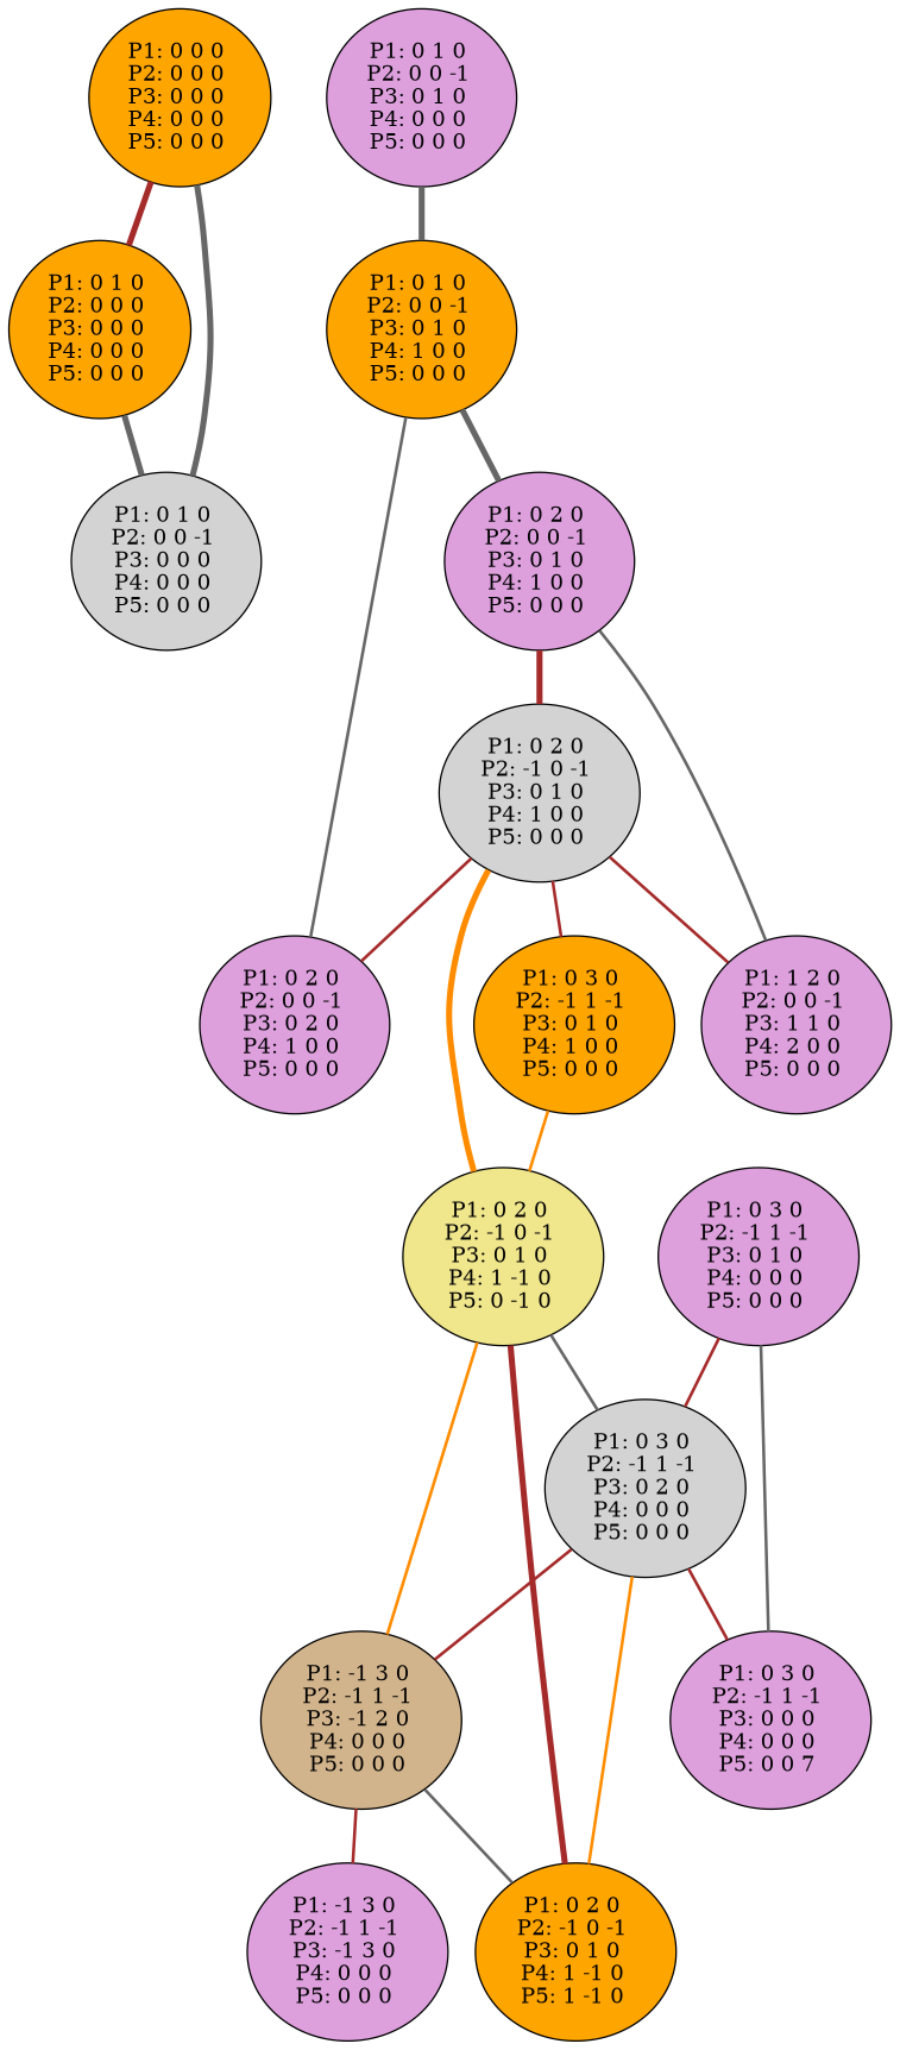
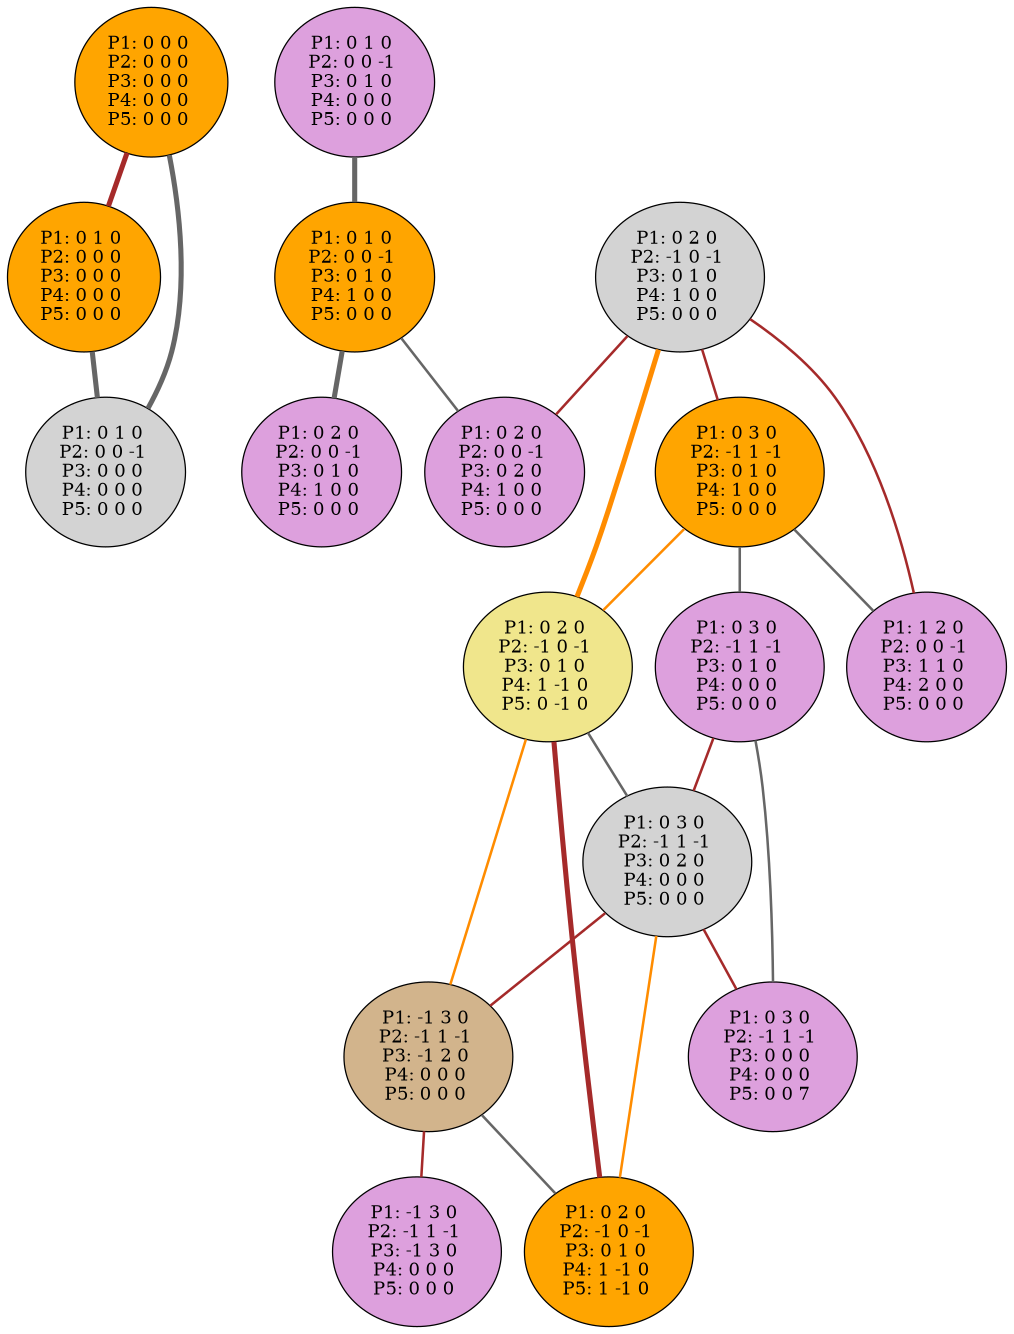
  graph {
    color=black
    node [fillcolor=plum style=filled]
    edge [color=brown style=bold]
    n1 [fillcolor=orange label="P1: 0 0 0 \nP2: 0 0 0 \nP3: 0 0 0 \nP4: 0 0 0 \nP5: 0 0 0 \n"]
    n2 [fillcolor=orange label="P1: 0 1 0 \nP2: 0 0 0 \nP3: 0 0 0 \nP4: 0 0 0 \nP5: 0 0 0 \n"]
    n3 [fillcolor=lightgrey label="P1: 0 1 0 \nP2: 0 0 -1 \nP3: 0 0 0 \nP4: 0 0 0 \nP5: 0 0 0 \n"]
    n4 [label="P1: 0 1 0 \nP2: 0 0 -1 \nP3: 0 1 0 \nP4: 0 0 0 \nP5: 0 0 0 \n"]
    n5 [fillcolor=orange label="P1: 0 1 0 \nP2: 0 0 -1 \nP3: 0 1 0 \nP4: 1 0 0 \nP5: 0 0 0 \n"]
    n6 [label="P1: 0 2 0 \nP2: 0 0 -1 \nP3: 0 1 0 \nP4: 1 0 0 \nP5: 0 0 0 \n"]
    n7 [label="P1: 0 2 0 \nP2: 0 0 -1 \nP3: 0 2 0 \nP4: 1 0 0 \nP5: 0 0 0 \n"]
    n8 [fillcolor=lightgrey label="P1: 0 2 0 \nP2: -1 0 -1 \nP3: 0 1 0 \nP4: 1 0 0 \nP5: 0 0 0 \n"]
    n9 [label="P1: 1 2 0 \nP2: 0 0 -1 \nP3: 1 1 0 \nP4: 2 0 0 \nP5: 0 0 0 \n"]
    n10 [fillcolor=orange label="P1: 0 3 0 \nP2: -1 1 -1 \nP3: 0 1 0 \nP4: 1 0 0 \nP5: 0 0 0 \n"]
    n11 [fillcolor=khaki label="P1: 0 2 0 \nP2: -1 0 -1 \nP3: 0 1 0 \nP4: 1 -1 0 \nP5: 0 -1 0 \n"]
    n12 [label="P1: 0 3 0 \nP2: -1 1 -1 \nP3: 0 1 0 \nP4: 0 0 0 \nP5: 0 0 0 \n"]
    n13 [fillcolor=lightgrey label="P1: 0 3 0 \nP2: -1 1 -1 \nP3: 0 2 0 \nP4: 0 0 0 \nP5: 0 0 0 \n"]
    n14 [fillcolor=tan label="P1: -1 3 0 \nP2: -1 1 -1 \nP3: -1 2 0 \nP4: 0 0 0 \nP5: 0 0 0 \n"]
    n15 [fillcolor=orange label="P1: 0 2 0 \nP2: -1 0 -1 \nP3: 0 1 0 \nP4: 1 -1 0 \nP5: 1 -1 0 \n"]
    n16 [label="P1: 0 3 0 \nP2: -1 1 -1 \nP3: 0 0 0 \nP4: 0 0 0 \nP5: 0 0 7 \n"]
    n17 [label="P1: -1 3 0 \nP2: -1 1 -1 \nP3: -1 3 0 \nP4: 0 0 0 \nP5: 0 0 0 \n"]
    n1 -- n2 [penwidth=4.0]
    n2 -- n3 [color=gray40 penwidth=4.0]
    n3 -- n1 [color=gray40 penwidth=4.0]
    n4 -- n5 [color=gray40 penwidth=4.0]
    n5 -- n6 [color=gray40 penwidth=4.0]
    n5 -- n7 [color=gray40]
-   n6 -- n8 [penwidth=4.0]
-   n6 -- n9 [color=gray40]
+   n10 -- n9 [color=gray40]
    n8 -- n7
    n8 -- n9
    n8 -- n10
    n8 -- n11 [color=darkorange penwidth=4.0]
    n10 -- n11 [color=darkorange]
+   n10 -- n12 [color=gray40]
    n11 -- n13 [color=gray40]
    n11 -- n14 [color=darkorange]
    n11 -- n15 [penwidth=4.0]
    n12 -- n13
    n12 -- n16 [color=gray40]
    n13 -- n14
    n13 -- n15 [color=darkorange]
    n13 -- n16
    n14 -- n15 [color=gray40]
    n14 -- n17
  }
